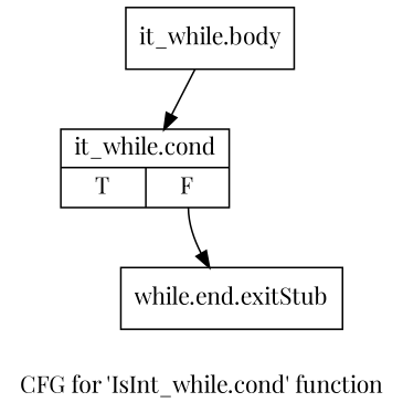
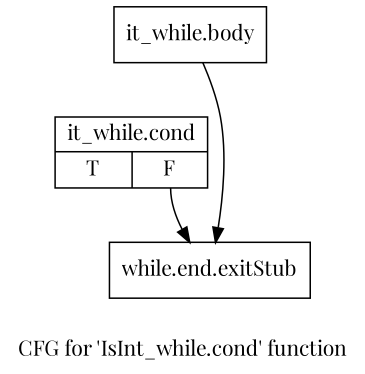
  digraph {
    fontname="Playfair Display"
    label="CFG for 'IsInt_while.cond' function"
    node [fontname="Playfair Display" shape=record]
    edge [fontname="Playfair Display"]
    n1 [label="{it_while.cond|{<s0>T|<s1>F}}"]
    n2 [label="{while.end.exitStub}"]
    n3 [label="{it_while.body}"]
    n1 -> n2 [tailport=s1]
-   n3 -> n1
+   n3 -> n2
  }
